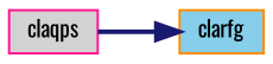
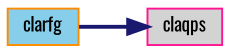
  digraph {
    rankdir=LR
    fontname=Oswald
    node [fontname=Oswald fontsize=10 shape=record style=filled]
    n1 [color=deeppink fillcolor=lightgrey fontcolor=black height=0.2 label=claqps width=0.4]
    n2 [color=darkorange fillcolor=skyblue height=0.2 label=clarfg width=0.4]
-   n1 -> n2 [color=midnightblue fontname=Oswald fontsize=10 labelfontname=Helvetica labelfontsize=10 style=bold]
+   n2 -> n1 [color=midnightblue fontname=Oswald fontsize=10 labelfontname=Helvetica labelfontsize=10 style=bold]
  }
